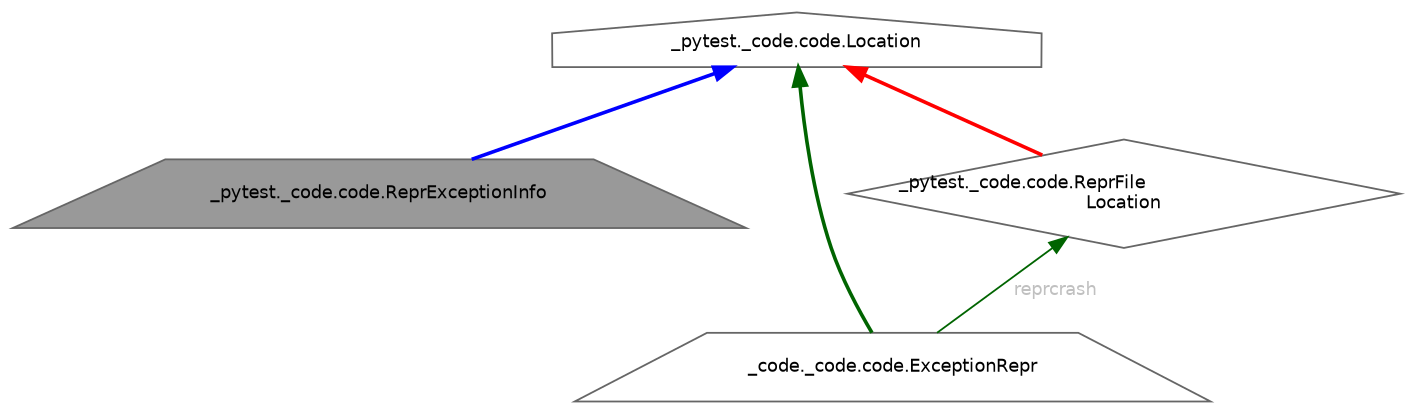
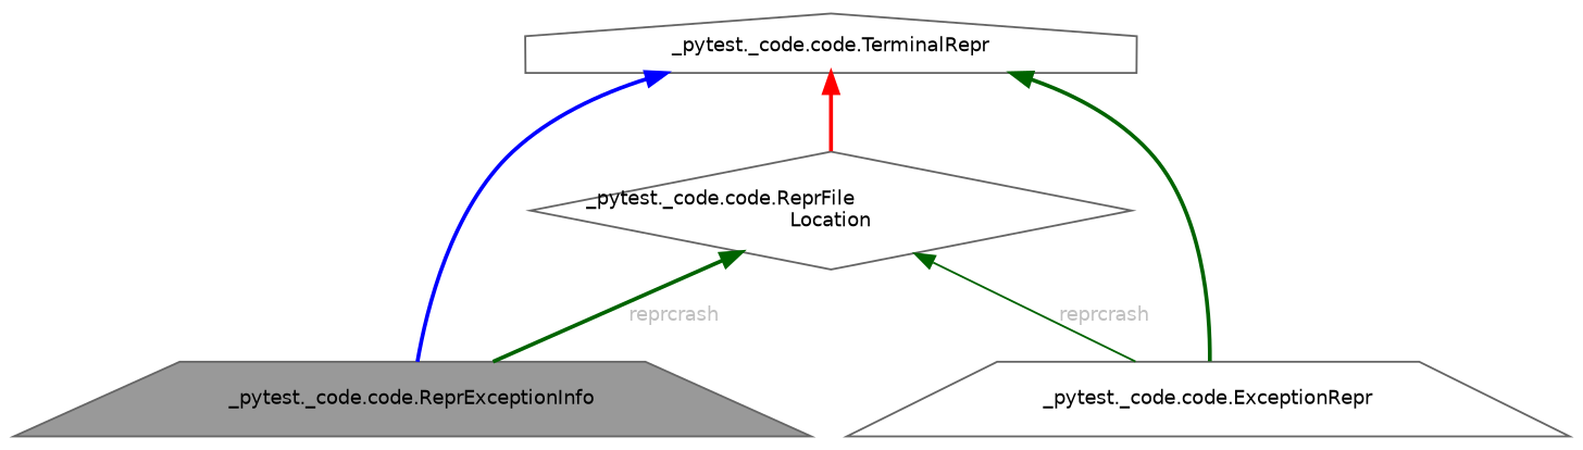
  digraph {
    node [color=gray40 fillcolor=white fontname=Helvetica fontsize=10 shape=trapezium style=filled]
    edge [color=darkgreen dir=back fontname=Helvetica fontsize=10 labelfontname=Helvetica labelfontsize=10 style=bold]
    n1 [fillcolor=grey60 fontcolor=black height=0.2 label="_pytest._code.code.ReprExceptionInfo" width=0.4]
-   n2 [height=0.2 label="_code._code.code.ExceptionRepr" width=0.4]
-   n3 [height=0.2 label="_pytest._code.code.Location" shape=house width=0.4]
+   n2 [height=0.2 label="_pytest._code.code.ExceptionRepr" width=0.4]
+   n3 [height=0.2 label="_pytest._code.code.TerminalRepr" shape=house width=0.4]
    n4 [height=0.2 label="_pytest._code.code.ReprFile\lLocation" shape=diamond width=0.4]
    n3 -> n1 [color=blue]
    n3 -> n2
    n3 -> n4 [color=red]
+   n4 -> n1 [fontcolor=grey label=" reprcrash"]
    n4 -> n2 [fontcolor=grey label=" reprcrash" style=solid]
  }
